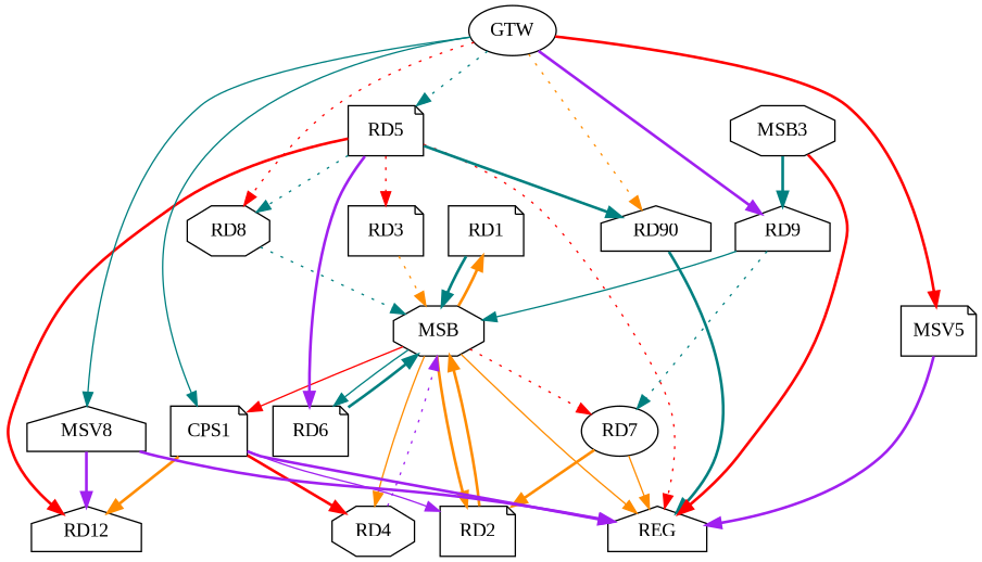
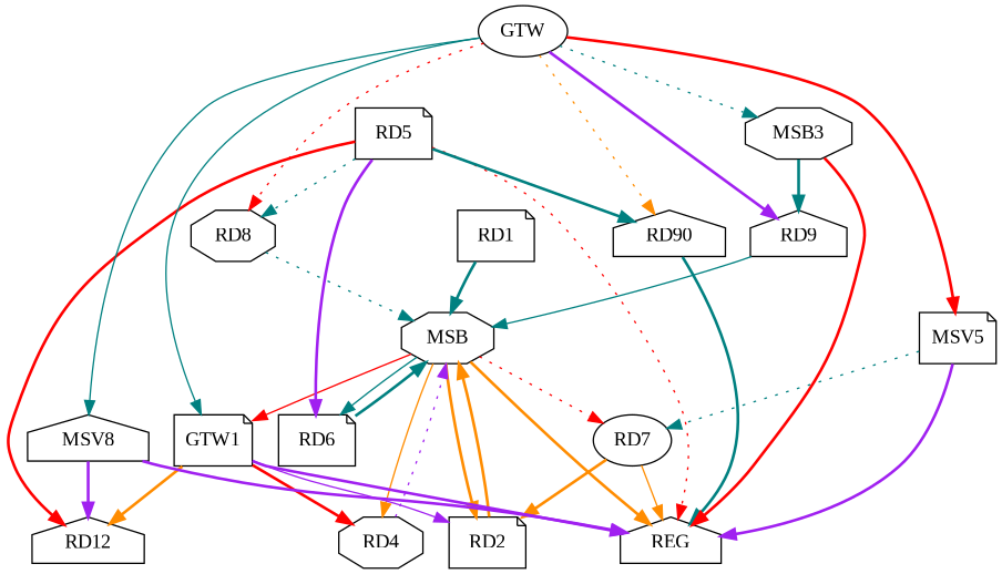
  strict digraph {
    fontname="Liberation Serif"
    node [fontname="Liberation Serif" shape=note]
    edge [color=teal fontname="Liberation Serif" style=bold]
    n1 [label=RD1]
    n2 [label=MSB shape=octagon]
    n3 [label=RD2]
    n4 [label=RD4 shape=octagon]
    n5 [label=RD6]
    n6 [label=REG shape=house]
    n7 [label=RD7 shape=ellipse]
-   n8 [label=CPS1]
-   n9 [label=RD3]
+   n8 [label=GTW1]
    n10 [label=RD5]
    n11 [label=RD8 shape=octagon]
    n12 [label=RD90 shape=house]
    n13 [label=RD12 shape=house]
    n14 [label=RD9 shape=house]
    n15 [label=GTW shape=ellipse]
    n16 [label=MSV5]
    n17 [label=MSV8 shape=house]
    n18 [label=MSB3 shape=octagon]
    n1 -> n2
-   n2 -> n1 [color=darkorange]
    n2 -> n3 [color=darkorange]
    n2 -> n4 [color=darkorange style=solid]
    n2 -> n5 [style=solid]
-   n2 -> n6 [color=darkorange style=solid]
+   n2 -> n6 [color=darkorange]
    n2 -> n7 [color=red style=dotted]
    n2 -> n8 [color=red style=solid]
    n3 -> n2 [color=darkorange]
    n4 -> n2 [color=purple style=dotted]
    n5 -> n2
    n7 -> n3 [color=darkorange]
    n7 -> n6 [color=darkorange style=solid]
    n8 -> n3 [color=purple style=solid]
    n8 -> n4 [color=red]
    n8 -> n6 [color=purple]
    n8 -> n13 [color=darkorange]
-   n9 -> n2 [color=darkorange style=dotted]
    n10 -> n5 [color=purple]
    n10 -> n6 [color=red style=dotted]
-   n10 -> n9 [color=red style=dotted]
    n10 -> n11 [style=dotted]
    n10 -> n12
    n10 -> n13 [color=red]
    n11 -> n2 [style=dotted]
    n12 -> n6
    n14 -> n2 [style=solid]
    n15 -> n8 [style=solid]
    n15 -> n11 [color=red style=dotted]
    n15 -> n12 [color=darkorange style=dotted]
    n15 -> n14 [color=purple]
    n15 -> n16 [color=red]
    n15 -> n17 [style=solid]
-   n15 -> n10 [style=dotted]
+   n15 -> n18 [style=dotted]
    n16 -> n6 [color=purple]
-   n14 -> n7 [style=dotted]
+   n16 -> n7 [style=dotted]
    n17 -> n6 [color=purple]
    n17 -> n13 [color=purple]
    n18 -> n6 [color=red]
    n18 -> n14
  }
